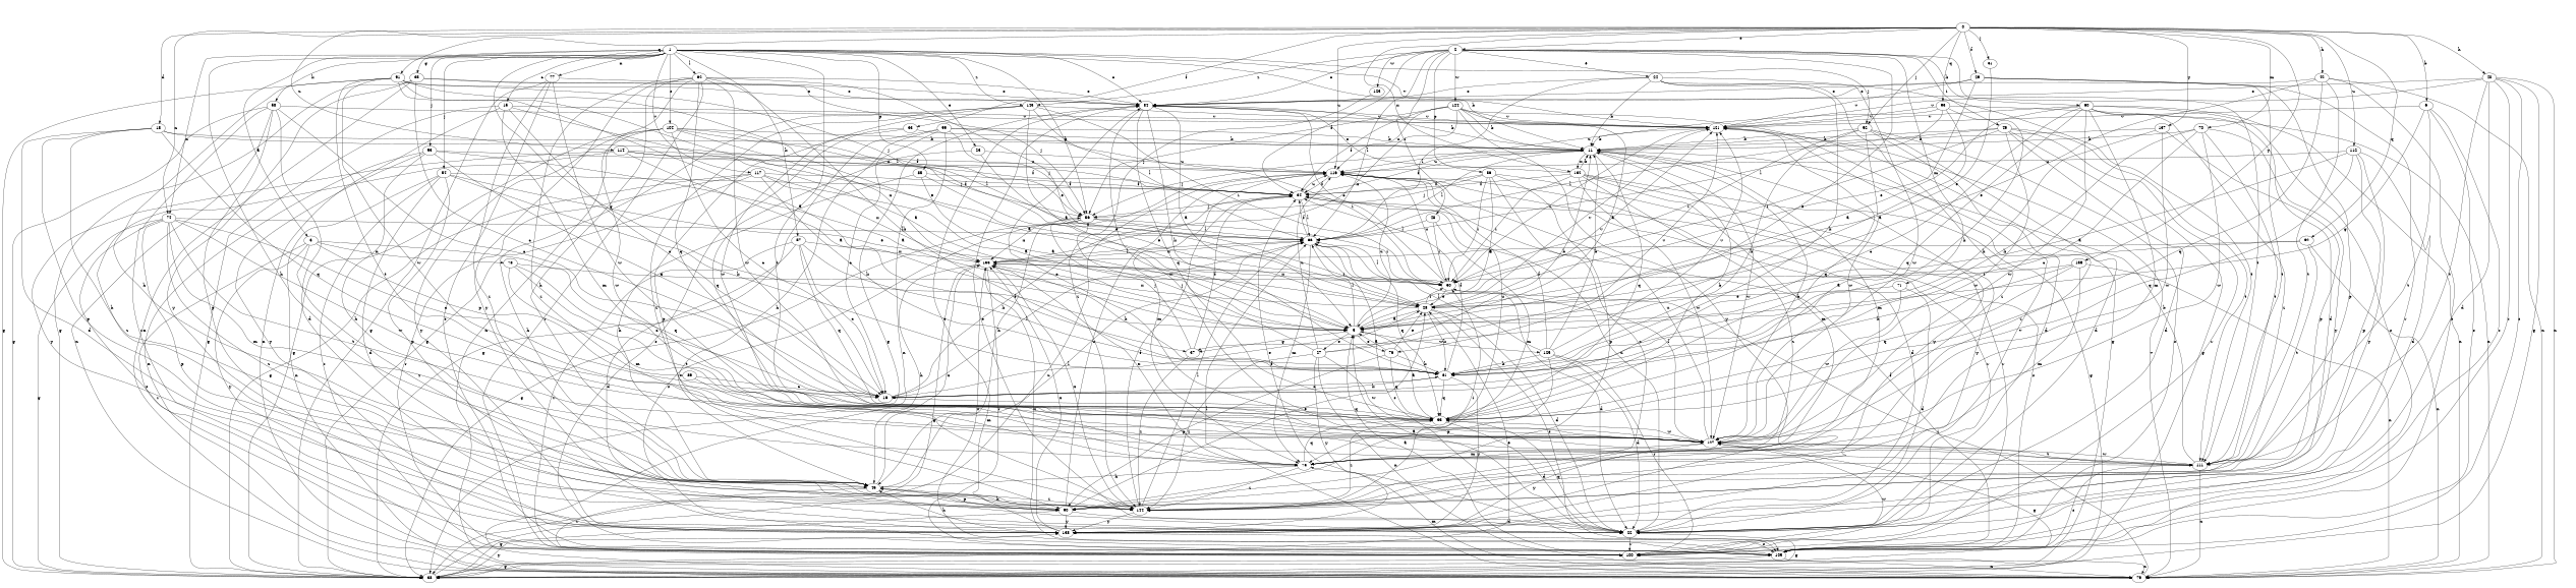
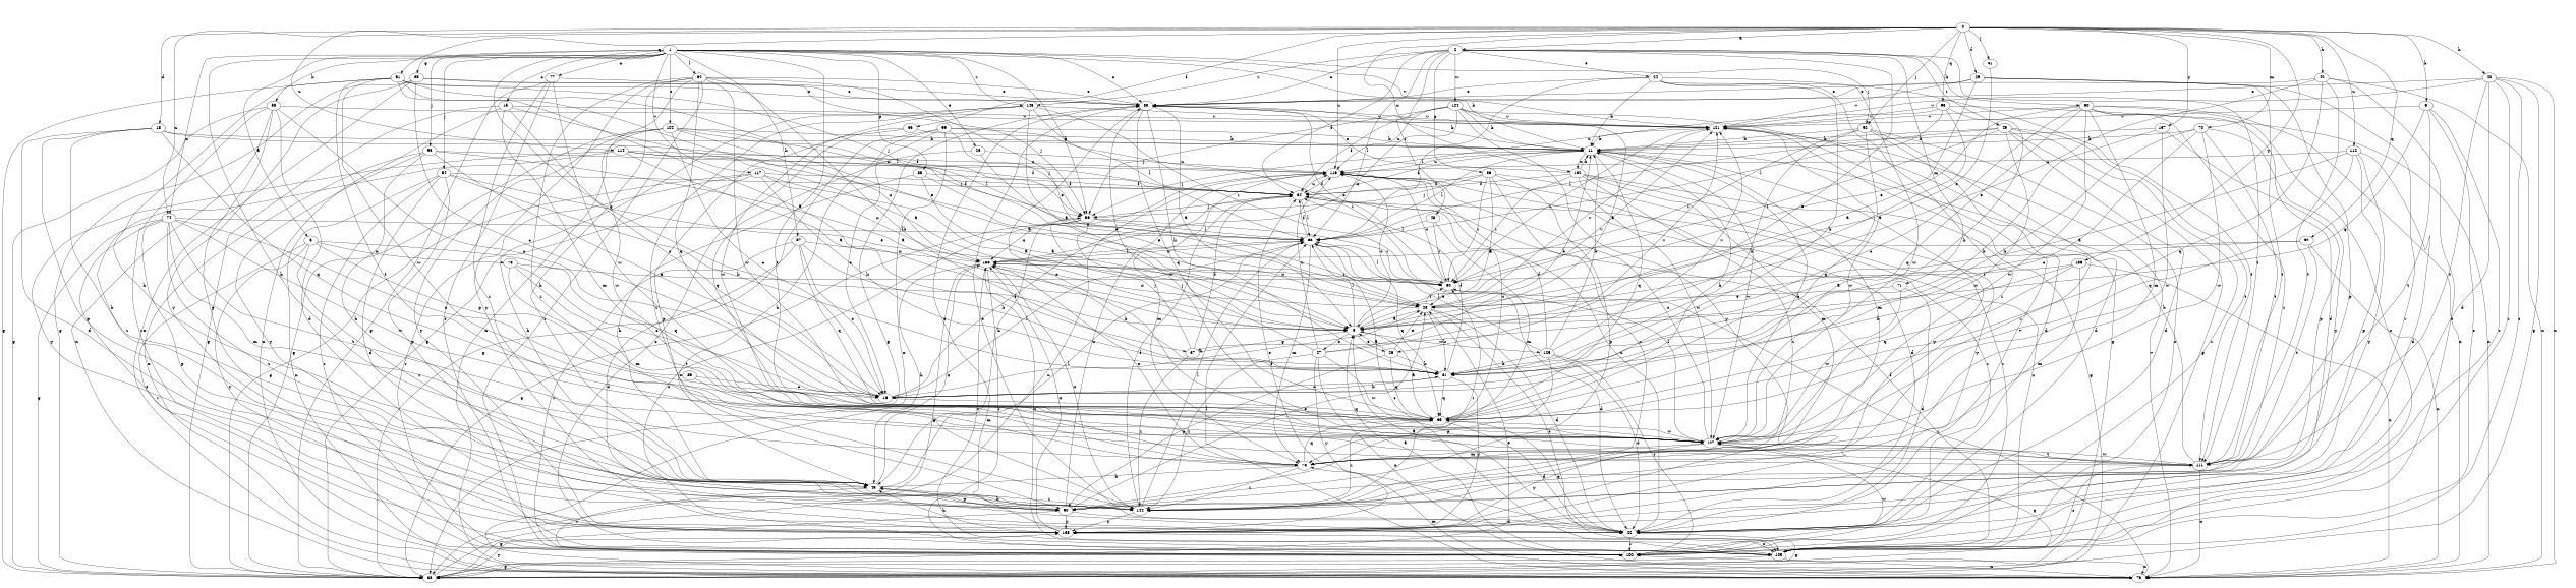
  strict digraph {
    0
    2
    6
    18
    29
    33
    40
    42
    51
    52
    70
    74
    91
    92
    93
    112
    114
    116
    132
    136
    137
-   84
+   84 [label=83]
    111
    143
    24
-   26 [label=76]
+   26
    34
    48
    49
    60
    66
    71
    86
-   123
    124
    37
    121
    100
    105
    11
    45
    95
    22
    90
    28
    38
    79
    144
    127
    61
    50
    138
    16
    73
    56
    5
    133
    99
    1
    3
    15
    23
    35
    53
    54
    57
    58
    62
    77
    85
    104
    117
    78
    89
    27
    125
-   0 -> 2 [label=e]
+   0 -> 2 [label=a]
    0 -> 6 [label=b]
    0 -> 18 [label=d]
    0 -> 29 [label=f]
    0 -> 33 [label=f]
    0 -> 40 [label=h]
    0 -> 42 [label=h]
    0 -> 51 [label=j]
    0 -> 52 [label=j]
    0 -> 70 [label=m]
    0 -> 74 [label=n]
    0 -> 91 [label=q]
    0 -> 92 [label=q]
    0 -> 93 [label=q]
    0 -> 112 [label=u]
    0 -> 114 [label=u]
    0 -> 116 [label=u]
    0 -> 132 [label=x]
    0 -> 136 [label=y]
    0 -> 137 [label=y]
    2 -> 84 [label=o]
    2 -> 111 [label=t]
    2 -> 143 [label=z]
    2 -> 24 [label=e]
    2 -> 26 [label=e]
    2 -> 34 [label=f]
    2 -> 48 [label=i]
    2 -> 49 [label=i]
    2 -> 60 [label=k]
    2 -> 66 [label=l]
    2 -> 71 [label=m]
    2 -> 86 [label=p]
-   2 -> 123 [label=w]
    2 -> 124 [label=w]
    6 -> 111 [label=t]
    6 -> 37 [label=g]
    6 -> 121 [label=v]
    6 -> 100 [label=r]
    6 -> 105 [label=s]
    18 -> 34 [label=f]
    18 -> 11 [label=b]
    18 -> 45 [label=h]
    18 -> 95 [label=q]
    18 -> 22 [label=d]
    18 -> 90 [label=p]
    29 -> 84 [label=o]
    29 -> 111 [label=t]
    29 -> 121 [label=v]
    29 -> 100 [label=r]
    29 -> 90 [label=p]
    29 -> 28 [label=e]
    33 -> 105 [label=s]
    33 -> 11 [label=b]
    33 -> 90 [label=p]
    40 -> 84 [label=o]
    40 -> 111 [label=t]
    40 -> 121 [label=v]
    40 -> 100 [label=r]
    40 -> 105 [label=s]
    40 -> 22 [label=d]
    40 -> 38 [label=g]
    40 -> 79 [label=n]
    42 -> 84 [label=o]
    42 -> 111 [label=t]
    42 -> 105 [label=s]
    42 -> 95 [label=q]
    42 -> 28 [label=e]
    42 -> 79 [label=n]
    51 -> 28 [label=e]
    52 -> 105 [label=s]
    52 -> 11 [label=b]
    52 -> 22 [label=d]
    52 -> 144 [label=z]
    52 -> 127 [label=w]
    52 -> 61 [label=k]
    52 -> 50 [label=i]
    70 -> 111 [label=t]
    70 -> 11 [label=b]
    70 -> 127 [label=w]
    70 -> 61 [label=k]
    70 -> 138 [label=y]
    70 -> 16 [label=c]
    74 -> 111 [label=t]
    74 -> 66 [label=l]
    74 -> 105 [label=s]
    74 -> 90 [label=p]
    74 -> 38 [label=g]
    74 -> 144 [label=z]
    74 -> 127 [label=w]
    74 -> 16 [label=c]
    74 -> 73 [label=m]
    91 -> 84 [label=o]
    91 -> 111 [label=t]
    91 -> 66 [label=l]
    91 -> 45 [label=h]
    91 -> 28 [label=e]
    91 -> 38 [label=g]
    91 -> 127 [label=w]
    91 -> 56 [label=j]
    91 -> 5 [label=a]
    92 -> 111 [label=t]
    92 -> 79 [label=n]
    92 -> 5 [label=a]
    92 -> 133 [label=x]
    93 -> 116 [label=u]
    93 -> 66 [label=l]
    93 -> 121 [label=v]
    93 -> 79 [label=n]
    93 -> 61 [label=k]
    93 -> 5 [label=a]
    112 -> 116 [label=u]
    112 -> 95 [label=q]
    112 -> 22 [label=d]
    112 -> 90 [label=p]
    112 -> 138 [label=y]
    112 -> 5 [label=a]
    114 -> 116 [label=u]
    114 -> 34 [label=f]
    114 -> 144 [label=z]
    114 -> 138 [label=y]
    114 -> 56 [label=j]
    114 -> 5 [label=a]
    116 -> 34 [label=f]
    116 -> 100 [label=r]
    116 -> 45 [label=h]
    116 -> 22 [label=d]
    116 -> 73 [label=m]
    132 -> 84 [label=o]
    132 -> 34 [label=f]
    132 -> 11 [label=b]
    132 -> 38 [label=g]
    132 -> 144 [label=z]
    132 -> 127 [label=w]
    132 -> 50 [label=i]
    132 -> 138 [label=y]
    132 -> 73 [label=m]
    136 -> 95 [label=q]
    136 -> 79 [label=n]
    136 -> 61 [label=k]
    136 -> 50 [label=i]
    136 -> 73 [label=m]
    137 -> 11 [label=b]
    137 -> 90 [label=p]
    137 -> 127 [label=w]
    137 -> 61 [label=k]
    84 -> 121 [label=v]
    84 -> 11 [label=b]
    84 -> 95 [label=q]
    84 -> 38 [label=g]
    84 -> 127 [label=w]
    84 -> 61 [label=k]
    84 -> 5 [label=a]
    111 -> 105 [label=s]
    111 -> 11 [label=b]
    111 -> 79 [label=n]
    111 -> 127 [label=w]
    143 -> 66 [label=l]
    143 -> 121 [label=v]
    143 -> 38 [label=g]
    143 -> 144 [label=z]
    143 -> 127 [label=w]
    143 -> 50 [label=i]
    143 -> 5 [label=a]
    24 -> 84 [label=o]
    24 -> 111 [label=t]
    24 -> 66 [label=l]
    24 -> 11 [label=b]
    24 -> 144 [label=z]
    24 -> 127 [label=w]
    24 -> 61 [label=k]
    26 -> 95 [label=q]
    26 -> 90 [label=p]
    26 -> 28 [label=e]
    26 -> 61 [label=k]
    26 -> 5 [label=a]
    34 -> 116 [label=u]
    34 -> 66 [label=l]
    34 -> 105 [label=s]
    34 -> 56 [label=j]
    48 -> 66 [label=l]
    48 -> 50 [label=i]
    48 -> 73 [label=m]
    49 -> 111 [label=t]
    49 -> 66 [label=l]
    49 -> 100 [label=r]
    49 -> 11 [label=b]
    49 -> 22 [label=d]
    49 -> 38 [label=g]
    49 -> 127 [label=w]
    49 -> 50 [label=i]
    60 -> 121 [label=v]
    60 -> 105 [label=s]
    60 -> 95 [label=q]
    60 -> 22 [label=d]
    60 -> 79 [label=n]
    60 -> 144 [label=z]
    60 -> 127 [label=w]
    60 -> 16 [label=c]
    60 -> 73 [label=m]
    60 -> 5 [label=a]
    66 -> 34 [label=f]
    66 -> 105 [label=s]
    66 -> 95 [label=q]
    66 -> 73 [label=m]
    66 -> 133 [label=x]
    71 -> 22 [label=d]
    71 -> 28 [label=e]
    71 -> 127 [label=w]
    86 -> 34 [label=f]
    86 -> 100 [label=r]
    86 -> 90 [label=p]
    86 -> 144 [label=z]
    86 -> 50 [label=i]
    86 -> 56 [label=j]
    86 -> 5 [label=a]
-   123 -> 144 [label=z]
    124 -> 116 [label=u]
    124 -> 34 [label=f]
    124 -> 121 [label=v]
    124 -> 11 [label=b]
    124 -> 38 [label=g]
    124 -> 138 [label=y]
    124 -> 56 [label=j]
    124 -> 5 [label=a]
    124 -> 133 [label=x]
    37 -> 34 [label=f]
    37 -> 144 [label=z]
    37 -> 56 [label=j]
    121 -> 11 [label=b]
    121 -> 95 [label=q]
    121 -> 22 [label=d]
    121 -> 50 [label=i]
    100 -> 79 [label=n]
    100 -> 127 [label=w]
    100 -> 5 [label=a]
    105 -> 34 [label=f]
    105 -> 38 [label=g]
    105 -> 79 [label=n]
    105 -> 133 [label=x]
    11 -> 116 [label=u]
    11 -> 132 [label=x]
    11 -> 34 [label=f]
    11 -> 66 [label=l]
    11 -> 95 [label=q]
    11 -> 127 [label=w]
    11 -> 138 [label=y]
    11 -> 73 [label=m]
    11 -> 56 [label=j]
    45 -> 66 [label=l]
    45 -> 100 [label=r]
    45 -> 90 [label=p]
    45 -> 144 [label=z]
    45 -> 133 [label=x]
    95 -> 116 [label=u]
    95 -> 11 [label=b]
    95 -> 22 [label=d]
    95 -> 144 [label=z]
    95 -> 127 [label=w]
    95 -> 5 [label=a]
    22 -> 116 [label=u]
    22 -> 84 [label=o]
    22 -> 34 [label=f]
    22 -> 121 [label=v]
    22 -> 100 [label=r]
    22 -> 95 [label=q]
    22 -> 38 [label=g]
    22 -> 5 [label=a]
    90 -> 116 [label=u]
    90 -> 45 [label=h]
    90 -> 22 [label=d]
    90 -> 28 [label=e]
    90 -> 38 [label=g]
    90 -> 138 [label=y]
    28 -> 121 [label=v]
    28 -> 105 [label=s]
    28 -> 22 [label=d]
    28 -> 61 [label=k]
    28 -> 50 [label=i]
    28 -> 5 [label=a]
    28 -> 133 [label=x]
    38 -> 116 [label=u]
    38 -> 28 [label=e]
    38 -> 138 [label=y]
    79 -> 66 [label=l]
    79 -> 121 [label=v]
    79 -> 50 [label=i]
    79 -> 73 [label=m]
    144 -> 34 [label=f]
    144 -> 66 [label=l]
    144 -> 50 [label=i]
    144 -> 138 [label=y]
    144 -> 133 [label=x]
    127 -> 116 [label=u]
    127 -> 84 [label=o]
    127 -> 111 [label=t]
    127 -> 66 [label=l]
    127 -> 11 [label=b]
    127 -> 38 [label=g]
    127 -> 138 [label=y]
    127 -> 73 [label=m]
    61 -> 34 [label=f]
    61 -> 95 [label=q]
    61 -> 138 [label=y]
    61 -> 16 [label=c]
    50 -> 116 [label=u]
    50 -> 84 [label=o]
    50 -> 66 [label=l]
    50 -> 22 [label=d]
    50 -> 28 [label=e]
    50 -> 133 [label=x]
    138 -> 84 [label=o]
    138 -> 105 [label=s]
    138 -> 45 [label=h]
    138 -> 133 [label=x]
    16 -> 34 [label=f]
    16 -> 66 [label=l]
    16 -> 95 [label=q]
    16 -> 28 [label=e]
    16 -> 61 [label=k]
    73 -> 45 [label=h]
    73 -> 95 [label=q]
    73 -> 144 [label=z]
    73 -> 133 [label=x]
    56 -> 66 [label=l]
    56 -> 105 [label=s]
    56 -> 38 [label=g]
    56 -> 50 [label=i]
    56 -> 133 [label=x]
    5 -> 116 [label=u]
    5 -> 26 [label=e]
    5 -> 66 [label=l]
    5 -> 37 [label=g]
    5 -> 121 [label=v]
    5 -> 27 [label=e]
    5 -> 125 [label=w]
    133 -> 66 [label=l]
    133 -> 100 [label=r]
    133 -> 105 [label=s]
    133 -> 45 [label=h]
    133 -> 38 [label=g]
    133 -> 61 [label=k]
    133 -> 50 [label=i]
    99 -> 11 [label=b]
    99 -> 45 [label=h]
    99 -> 38 [label=g]
    99 -> 79 [label=n]
    99 -> 50 [label=i]
    99 -> 16 [label=c]
    99 -> 56 [label=j]
    1 -> 52 [label=j]
    1 -> 74 [label=n]
    1 -> 84 [label=o]
    1 -> 111 [label=t]
    1 -> 143 [label=z]
    1 -> 37 [label=g]
    1 -> 121 [label=v]
    1 -> 11 [label=b]
    1 -> 45 [label=h]
    1 -> 56 [label=j]
    1 -> 3 [label=a]
    1 -> 15 [label=c]
    1 -> 23 [label=e]
    1 -> 35 [label=g]
    1 -> 53 [label=j]
    1 -> 54 [label=j]
    1 -> 57 [label=k]
    1 -> 58 [label=k]
    1 -> 62 [label=l]
    1 -> 77 [label=n]
    1 -> 85 [label=p]
    1 -> 104 [label=s]
    1 -> 117 [label=v]
    3 -> 100 [label=r]
    3 -> 95 [label=q]
    3 -> 144 [label=z]
    3 -> 138 [label=y]
    3 -> 78 [label=n]
    3 -> 89 [label=p]
    15 -> 121 [label=v]
    15 -> 38 [label=g]
    15 -> 79 [label=n]
    15 -> 16 [label=c]
    15 -> 73 [label=m]
    15 -> 5 [label=a]
    23 -> 116 [label=u]
    23 -> 95 [label=q]
    23 -> 28 [label=e]
    35 -> 84 [label=o]
    35 -> 38 [label=g]
    35 -> 79 [label=n]
    35 -> 138 [label=y]
    35 -> 16 [label=c]
    35 -> 56 [label=j]
    53 -> 116 [label=u]
    53 -> 45 [label=h]
    53 -> 79 [label=n]
    53 -> 138 [label=y]
    53 -> 16 [label=c]
    53 -> 5 [label=a]
    54 -> 34 [label=f]
    54 -> 100 [label=r]
    54 -> 22 [label=d]
    54 -> 90 [label=p]
    54 -> 28 [label=e]
    54 -> 79 [label=n]
    54 -> 61 [label=k]
    57 -> 100 [label=r]
    57 -> 95 [label=q]
    57 -> 22 [label=d]
    57 -> 61 [label=k]
    57 -> 16 [label=c]
    57 -> 133 [label=x]
    58 -> 121 [label=v]
    58 -> 100 [label=r]
    58 -> 22 [label=d]
    58 -> 90 [label=p]
    58 -> 38 [label=g]
    58 -> 79 [label=n]
    58 -> 16 [label=c]
    62 -> 84 [label=o]
    62 -> 100 [label=r]
    62 -> 45 [label=h]
    62 -> 95 [label=q]
    62 -> 28 [label=e]
    62 -> 79 [label=n]
    62 -> 144 [label=z]
    62 -> 127 [label=w]
    62 -> 61 [label=k]
    62 -> 138 [label=y]
    77 -> 84 [label=o]
    77 -> 105 [label=s]
    77 -> 38 [label=g]
    77 -> 144 [label=z]
    77 -> 127 [label=w]
    85 -> 34 [label=f]
    85 -> 45 [label=h]
    85 -> 28 [label=e]
    85 -> 5 [label=a]
    104 -> 66 [label=l]
    104 -> 11 [label=b]
    104 -> 38 [label=g]
    104 -> 127 [label=w]
    104 -> 138 [label=y]
    104 -> 16 [label=c]
    104 -> 5 [label=a]
    104 -> 133 [label=x]
    117 -> 34 [label=f]
    117 -> 100 [label=r]
    117 -> 45 [label=h]
    117 -> 38 [label=g]
    117 -> 61 [label=k]
    117 -> 5 [label=a]
    117 -> 133 [label=x]
    78 -> 111 [label=t]
    78 -> 50 [label=i]
    78 -> 16 [label=c]
    78 -> 73 [label=m]
    89 -> 16 [label=c]
    89 -> 73 [label=m]
    27 -> 116 [label=u]
    27 -> 121 [label=v]
    27 -> 11 [label=b]
    27 -> 79 [label=n]
    27 -> 144 [label=z]
    27 -> 127 [label=w]
    27 -> 138 [label=y]
    27 -> 56 [label=j]
    125 -> 34 [label=f]
    125 -> 66 [label=l]
    125 -> 121 [label=v]
    125 -> 100 [label=r]
    125 -> 11 [label=b]
    125 -> 22 [label=d]
    125 -> 90 [label=p]
    125 -> 61 [label=k]
  }
